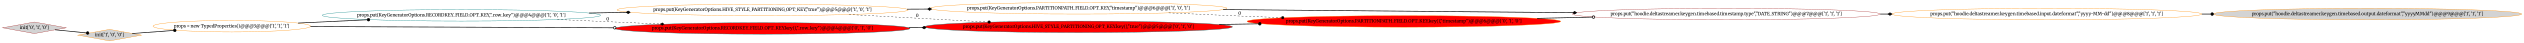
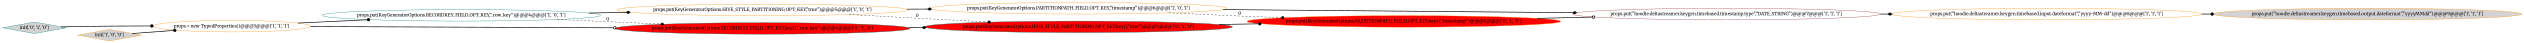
  digraph {
    fontname=Merriweather
    rankdir=LR
    node [color=darkorange fillcolor=white fontname=Merriweather shape=ellipse style=filled]
    edge [arrowhead=dot fontname=Merriweather style=bold]
    n1 [label="props = new TypedProperties()@@@3@@@['1', '1', '1']"]
    n2 [color=teal label="props.put(KeyGeneratorOptions.RECORDKEY_FIELD_OPT_KEY,\"_row_key\")@@@4@@@['1', '0', '1']"]
    n3 [color=teal fillcolor=red label="props.put(KeyGeneratorOptions.RECORDKEY_FIELD_OPT_KEY.key(),\"_row_key\")@@@4@@@['0', '1', '0']"]
    n4 [label="props.put(KeyGeneratorOptions.HIVE_STYLE_PARTITIONING_OPT_KEY,\"true\")@@@5@@@['1', '0', '1']"]
    n5 [color=teal fillcolor=red label="props.put(KeyGeneratorOptions.HIVE_STYLE_PARTITIONING_OPT_KEY.key(),\"true\")@@@5@@@['0', '1', '0']"]
    n6 [label="props.put(KeyGeneratorOptions.PARTITIONPATH_FIELD_OPT_KEY,\"timestamp\")@@@6@@@['1', '0', '1']"]
-   n7 [color=brown fillcolor=lightgray label="init['0', '1', '0']" shape=diamond]
+   n7 [color=teal fillcolor=lightgray label="init['0', '1', '0']" shape=diamond]
    n8 [fillcolor=lightgray label="props.put(\"hoodie.deltastreamer.keygen.timebased.output.dateformat\",\"yyyyMMdd\")@@@9@@@['1', '1', '1']"]
    n9 [color=brown label="props.put(\"hoodie.deltastreamer.keygen.timebased.timestamp.type\",\"DATE_STRING\")@@@7@@@['1', '1', '1']"]
    n10 [fillcolor=red label="props.put(KeyGeneratorOptions.PARTITIONPATH_FIELD_OPT_KEY.key(),\"timestamp\")@@@6@@@['0', '1', '0']"]
    n11 [label="props.put(\"hoodie.deltastreamer.keygen.timebased.input.dateformat\",\"yyyy-MM-dd\")@@@8@@@['1', '1', '1']"]
    n12 [fillcolor=lightgray label="init['1', '0', '0']" shape=diamond]
    n1 -> n2
    n1 -> n3 [arrowhead=odot]
    n2 -> n3 [arrowhead=diamond label=0 style=dashed]
    n2 -> n4 [arrowhead=diamond]
    n3 -> n5 [arrowhead=diamond]
    n4 -> n5 [label=0 style=dashed]
    n4 -> n6 [arrowhead=diamond]
    n5 -> n10
    n6 -> n9 [arrowhead=diamond]
    n6 -> n10 [label=0 style=dashed]
-   n7 -> n12
+   n7 -> n1
    n9 -> n11 [arrowhead=diamond]
    n10 -> n9 [arrowhead=odot]
    n11 -> n8
    n12 -> n1
  }
